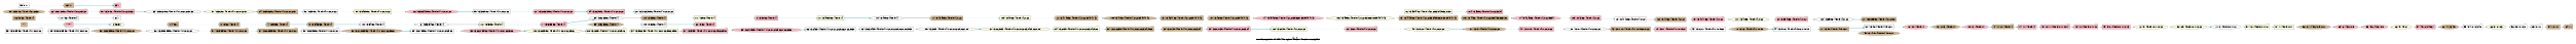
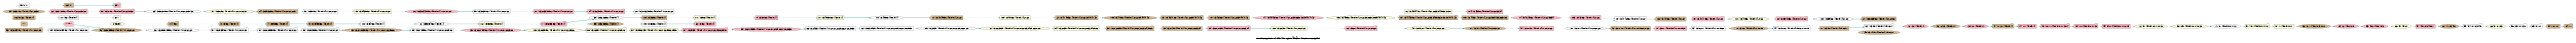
  digraph {
    label="Tree-decomposition of width 4 for register allocator (function _recv_ipolite)"
    rankdir=LR
    node [fillcolor=tan shape=folder style=filled]
    edge [color=teal style=dashed]
    n1 [label="0 | : " shape=box]
    n2 [fillcolor=lightpink label="1 | 57 : "]
    n3 [fillcolor=lightyellow label="2 | 56 57 : " shape=ellipse]
    n4 [label="114 | 56 : "]
    n5 [label="3 | 13 56 : 4 5 8 9 14 " shape=box]
    n6 [label="4 | 13 55 56 : 4 5 8 9 14 "]
    n7 [label="5 | 13 54 55 56 : 4 5 8 9 14 " shape=box]
    n8 [fillcolor=white label="113 | 13 54 56 : 4 5 8 9 14 " shape=box]
    n9 [fillcolor=white label="6 | 13 53 54 56 : 4 5 8 9 14 " shape=ellipse]
    n10 [fillcolor=lightyellow label="112 | 13 53 56 : 4 5 8 9 14 " shape=box]
    n11 [fillcolor=lightpink label="7 | 13 52 53 56 : 4 5 8 9 14 "]
    n12 [label="59 | 13 52 53 56 : 4 5 8 9 14 " shape=ellipse]
    n13 [fillcolor=white label="60 | 13 52 53 56 : 4 5 8 9 14 " shape=ellipse]
    n14 [fillcolor=white label="115 | 13 52 56 : 4 5 8 9 14 "]
    n15 [label="118 | 13 53 56 : 4 5 8 9 14 " shape=box]
    n16 [label="116 | 51 52 : 4 5 8 9 14 " shape=box]
    n17 [fillcolor=white label="117 | 52 : 4 5 8 9 14 " shape=box]
    n18 [fillcolor=lightpink label="9 | 13 50 56 : 4 5 8 9 14 "]
    n19 [fillcolor=lightyellow label="10 | 13 49 50 56 : 4 5 8 9 14 "]
    n20 [fillcolor=white label="110 | 13 49 56 : 4 5 8 9 14 " shape=ellipse]
    n21 [label="11 | 13 48 49 56 : 4 5 8 9 14 21 22 " shape=box]
    n22 [fillcolor=lightyellow label="109 | 13 48 56 : 4 5 8 9 14 21 22 "]
    n23 [label="12 | 13 47 48 56 : 4 5 8 9 14 21 22 39 40 41 42 "]
    n24 [label="108 | 13 47 56 : 4 5 8 9 14 21 22 39 40 41 42 " shape=ellipse]
    n25 [label="13 | 13 46 47 56 : 4 5 8 9 14 21 22 39 40 41 42 "]
    n26 [label="107 | 13 46 56 : 4 5 8 9 14 21 22 39 40 41 42 " shape=box]
    n27 [fillcolor=lightpink label="14 | 13 45 46 56 : 4 5 8 9 14 21 22 35 36 37 38 39 40 41 42 " shape=ellipse]
    n28 [fillcolor=lightyellow label="106 | 13 45 56 : 4 5 8 9 14 21 22 35 36 37 38 39 40 41 42 " shape=ellipse]
    n29 [label="15 | 13 44 45 56 : 4 5 8 9 14 21 22 33 34 35 36 37 38 39 40 41 42 "]
    n30 [label="105 | 13 44 56 : 4 5 8 9 14 21 22 33 34 35 36 37 38 " shape=box]
    n31 [fillcolor=lightpink label="17 | 13 42 43 56 : 4 5 8 9 14 21 22 33 34 " shape=ellipse]
    n32 [fillcolor=lightyellow label="16 | 13 43 44 56 : 4 5 8 9 14 21 22 33 34 35 36 37 38 " shape=box]
    n33 [fillcolor=lightpink label="104 | 13 43 56 : 4 5 8 9 14 21 22 33 34 "]
    n34 [fillcolor=lightpink label="103 | 13 42 56 : 4 5 8 9 14 21 22 "]
    n35 [fillcolor=white label="18 | 13 41 42 56 : 4 5 8 9 14 21 22 "]
    n36 [label="102 | 13 41 56 : 4 5 8 9 14 21 22 " shape=box]
    n37 [fillcolor=lightpink label="19 | 13 40 41 56 : 4 5 8 9 14 21 22 "]
    n38 [fillcolor=lightyellow label="101 | 13 40 56 : 4 5 8 9 14 21 22 " shape=ellipse]
    n39 [fillcolor=lightpink label="20 | 13 39 40 56 : 4 5 8 9 14 21 22 "]
    n40 [fillcolor=white label="100 | 13 39 56 : 4 5 8 9 14 21 22 " shape=ellipse]
    n41 [label="21 | 13 38 39 56 : 4 5 8 9 14 21 22 32 " shape=box]
    n42 [label="99 | 13 38 56 : 4 5 8 9 14 21 22 32 " shape=ellipse]
    n43 [fillcolor=lightpink label="22 | 13 37 38 56 : 4 5 8 9 14 21 22 31 32 "]
    n44 [fillcolor=lightpink label="98 | 13 37 56 : 4 5 8 9 14 21 22 31 32 "]
    n45 [fillcolor=white label="23 | 13 36 37 56 : 4 5 8 9 14 17 20 21 22 31 32 " shape=ellipse]
    n46 [fillcolor=lightyellow label="97 | 13 36 56 : 4 5 8 9 14 17 20 21 22 31 " shape=ellipse]
    n47 [label="24 | 13 35 36 56 : 4 5 8 9 14 17 20 21 22 31 " shape=box]
    n48 [fillcolor=white label="96 | 13 35 56 : 4 5 8 9 14 17 20 21 22 " shape=box]
    n49 [fillcolor=lightyellow label="25 | 13 34 35 56 : 4 5 8 9 14 17 20 21 22 "]
    n50 [fillcolor=lightpink label="26 | 13 33 34 35 56 : 4 5 8 9 14 17 20 21 22 " shape=ellipse]
    n51 [fillcolor=white label="95 | 13 33 35 56 : 4 5 8 9 14 17 20 21 22 "]
    n52 [fillcolor=lightpink label="27 | 13 32 33 35 56 : 4 5 8 9 14 17 20 21 22 " shape=box]
    n53 [fillcolor=lightpink label="94 | 13 32 35 56 : 4 5 8 9 14 17 20 21 22 "]
    n54 [fillcolor=white label="28 | 13 31 32 35 56 : 4 5 8 9 14 17 20 21 22 "]
-   n55 [fillcolor=white label="93 | 13 31 35 56 : 4 5 8 9 14 17 20 21 22 "]
+   n55 [label="93 | 13 31 35 56 : 4 5 8 9 14 17 20 21 22 "]
    n56 [fillcolor=white label="29 | 13 30 31 35 56 : 4 5 8 9 14 17 20 21 22 "]
    n57 [label="92 | 13 30 35 56 : 4 5 8 9 14 17 20 21 22 " shape=ellipse]
    n58 [fillcolor=white label="30 | 13 29 30 35 56 : 4 5 8 9 14 17 20 21 22 " shape=ellipse]
-   n59 [label="91 | 13 29 35 56 : 4 5 8 9 14 17 20 21 22 "]
-   n60 [label="31 | 13 28 29 35 56 : 4 5 8 9 14 17 20 21 22 "]
+   n59 [fillcolor=white label="91 | 13 29 35 56 : 4 5 8 9 14 17 20 21 22 "]
+   n60 [fillcolor=white label="31 | 13 28 29 35 56 : 4 5 8 9 14 17 20 21 22 "]
    n61 [fillcolor=white label="90 | 13 28 35 56 : 4 5 8 9 14 17 20 21 22 "]
    n62 [label="32 | 13 27 28 35 56 : 4 5 8 9 14 17 20 21 22 25 26 " shape=ellipse]
    n63 [fillcolor=white label="89 | 13 27 35 56 : 4 5 8 9 14 17 20 21 22 25 26 " shape=box]
    n64 [fillcolor=lightpink label="33 | 13 26 27 35 56 : 4 5 8 9 14 17 20 21 22 25 26 " shape=ellipse]
    n65 [fillcolor=lightyellow label="119 | 13 26 35 56 : 4 5 8 9 14 17 20 21 22 25 26 " shape=ellipse]
    n66 [fillcolor=lightyellow label="88 | 13 26 35 : 4 5 8 9 14 17 20 21 22 25 26 "]
    n67 [fillcolor=lightyellow label="34 | 13 25 26 35 : 4 5 8 9 14 17 20 21 22 25 26 29 30 " shape=box]
    n68 [fillcolor=lightpink label="87 | 13 25 35 : 4 5 8 9 14 17 20 21 22 25 26 29 30 "]
    n69 [fillcolor=lightpink label="35 | 13 24 25 35 : 4 5 8 9 14 17 20 21 22 25 26 27 28 29 30 " shape=ellipse]
    n70 [fillcolor=white label="86 | 13 24 35 : 4 5 8 9 14 17 20 21 22 25 26 27 28 29 30 "]
    n71 [fillcolor=white label="36 | 13 23 24 35 : 4 5 8 9 14 17 20 21 22 25 26 27 28 29 30 "]
    n72 [fillcolor=white label="85 | 13 23 35 : 4 5 8 9 14 17 20 21 22 25 26 27 28 " shape=ellipse]
    n73 [fillcolor=lightyellow label="37 | 13 22 23 35 : 4 5 8 9 14 17 20 21 22 23 24 25 26 27 28 " shape=ellipse]
    n74 [fillcolor=lightyellow label="84 | 13 22 35 : 4 5 8 9 14 17 20 21 22 23 24 25 26 "]
    n75 [label="38 | 13 21 22 35 : 4 5 8 9 14 17 20 21 22 23 24 25 26 "]
    n76 [label="83 | 13 21 35 : 4 5 8 9 14 17 20 21 22 23 24 " shape=box]
    n77 [fillcolor=lightpink label="39 | 13 20 21 35 : 4 5 8 9 14 17 20 21 22 23 24 "]
    n78 [fillcolor=lightyellow label="120 | 13 20 35 : 4 5 8 9 14 17 20 21 22 " shape=box]
    n79 [fillcolor=lightpink label="82 | 13 20 : 4 5 8 9 14 17 20 21 22 "]
    n80 [fillcolor=lightyellow label="40 | 13 19 20 : 4 5 8 9 14 17 20 21 22 " shape=ellipse]
    n81 [label="81 | 13 19 : 4 5 8 9 14 17 20 21 22 " shape=ellipse]
    n82 [fillcolor=lightpink label="41 | 13 18 19 : 4 5 8 9 14 17 20 21 22 " shape=box]
    n83 [fillcolor=white label="80 | 13 18 : 4 5 8 9 14 17 20 21 22 " shape=ellipse]
    n84 [label="42 | 13 17 18 : 4 5 8 9 14 17 18 19 20 21 22 " shape=box]
    n85 [fillcolor=lightpink label="79 | 13 17 : 4 5 8 9 14 17 18 19 20 " shape=box]
    n86 [fillcolor=white label="43 | 13 16 17 : 4 5 8 9 14 17 18 19 20 " shape=box]
    n87 [label="78 | 13 16 : 4 5 8 9 14 17 18 19 " shape=ellipse]
    n88 [fillcolor=white label="44 | 13 15 16 : 4 5 8 9 14 15 16 17 18 19 "]
    n89 [label="77 | 13 15 : 4 5 8 9 14 15 16 17 " shape=box]
    n90 [label="45 | 13 14 15 : 4 5 8 9 14 15 16 17 " shape=ellipse]
    n91 [fillcolor=white label="121 | 13 15 : 4 5 8 9 14 15 16 17 "]
    n92 [fillcolor=lightpink label="76 | 13 : 4 5 8 9 14 " shape=ellipse]
    n93 [label="46 | 12 13 : 4 5 8 9 14 " shape=ellipse]
    n94 [fillcolor=lightpink label="75 | 12 : 4 5 8 9 14 " shape=ellipse]
    n95 [label="47 | 11 12 : 4 5 8 9 14 "]
    n96 [fillcolor=lightpink label="74 | 11 : 4 5 8 9 14 " shape=box]
    n97 [fillcolor=lightpink label="48 | 10 11 : 4 5 8 9 10 11 13 14 "]
    n98 [fillcolor=lightpink label="73 | 10 : 4 5 8 9 10 11 13 "]
    n99 [fillcolor=lightpink label="49 | 9 10 : 4 5 8 9 10 11 12 13 " shape=box]
    n100 [fillcolor=lightyellow label="72 | 9 : 4 5 8 9 10 11 12 13 " shape=ellipse]
    n101 [fillcolor=lightyellow label="50 | 8 9 : 4 5 8 9 10 11 12 13 " shape=ellipse]
    n102 [fillcolor=white label="71 | 8 : 4 5 8 9 10 11 12 " shape=ellipse]
    n103 [fillcolor=lightyellow label="51 | 7 8 : 4 5 8 9 10 11 12 "]
    n104 [fillcolor=lightyellow label="70 | 7 : 4 5 8 9 10 11 " shape=box]
    n105 [label="52 | 6 7 : 4 5 6 7 8 9 10 11 " shape=ellipse]
    n106 [fillcolor=lightpink label="69 | 6 : 4 5 6 7 8 9 " shape=ellipse]
    n107 [fillcolor=lightpink label="53 | 5 6 : 4 5 6 7 8 9 " shape=ellipse]
    n108 [fillcolor=lightyellow label="68 | 5 : 4 5 6 7 " shape=ellipse]
    n109 [fillcolor=lightpink label="54 | 4 5 : 2 3 4 5 6 7 " shape=box]
    n110 [label="67 | 4 : 2 3 4 5 " shape=ellipse]
    n111 [fillcolor=white label="55 | 3 4 : 0 1 2 3 4 5 "]
    n112 [fillcolor=lightyellow label="66 | 3 : 0 1 2 3 " shape=ellipse]
    n113 [fillcolor=white label="56 | 2 3 : 0 1 2 3 "]
    n114 [fillcolor=white label="65 | 2 : 0 1 "]
    n115 [label="57 | 1 2 : 0 1 " shape=box]
    n116 [label="64 | 1 : "]
    n117 [fillcolor=white label="58 | 0 1 : "]
    n118 [label="122 | 1 : "]
    n119 [fillcolor=lightpink label="63 | : "]
    n120 [fillcolor=lightpink label="62 | 13 52 : 4 5 8 9 14 " shape=box]
    n121 [fillcolor=lightyellow label="111 | 13 56 : 4 5 8 9 14 "]
    n122 [fillcolor=white label="61 | : "]
    n1 -> n2
-   n2 -> n3 [style=bold]
+   n2 -> n57 [style=bold]
    n3 -> n4 [color=gray40 style=dotted]
    n4 -> n5 [color=gray40 style=dotted]
    n5 -> n6
    n6 -> n7 [style=bold]
    n7 -> n8 [style=bold]
    n8 -> n9 [style=dotted]
    n9 -> n10 [color=gray40 style=bold]
    n10 -> n11
    n11 -> n12
    n11 -> n13 [style=bold]
    n12 -> n14 [style=dotted]
    n13 -> n15 [color=gray40 style=bold]
    n14 -> n120 [style=bold]
    n15 -> n121 [color=gray40 style=dotted]
    n16 -> n17 [color=gray40 style=dotted]
    n17 -> n122 [color=gray40]
    n18 -> n19
    n19 -> n20 [style=bold]
    n20 -> n21 [color=gray40 style=bold]
    n21 -> n22 [style=dotted]
    n22 -> n23 [color=gray40 style=dotted]
    n23 -> n24 [style=dotted]
    n24 -> n25
    n25 -> n26 [color=gray40 style=dotted]
    n26 -> n27 [color=gray40]
    n27 -> n28 [color=gray40 style=dotted]
    n28 -> n29 [style=dotted]
    n29 -> n30
    n30 -> n31 [color=gray40]
    n31 -> n34 [style=dotted]
    n32 -> n33
    n33 -> n31 [color=gray40]
    n34 -> n35
    n35 -> n36 [color=gray40 style=bold]
    n36 -> n37 [color=gray40]
    n37 -> n38
    n38 -> n39 [color=gray40 style=dotted]
    n39 -> n40 [style=dotted]
    n40 -> n41 [style=bold]
    n42 -> n43 [color=gray40 style=dotted]
    n43 -> n44 [color=gray40]
    n44 -> n45 [color=gray40 style=bold]
    n45 -> n46 [style=dotted]
    n46 -> n47 [style=bold]
    n47 -> n48
    n48 -> n49 [color=gray40 style=dotted]
    n49 -> n50 [color=gray40 style=dotted]
    n50 -> n51 [style=bold]
    n51 -> n52
    n52 -> n53 [style=bold]
    n53 -> n54
    n55 -> n56 [color=gray40 style=dotted]
    n56 -> n57 [style=dotted]
    n57 -> n58 [color=gray40]
    n58 -> n59 [color=gray40 style=dotted]
    n59 -> n60
    n60 -> n61 [color=gray40]
    n61 -> n62 [color=gray40 style=bold]
    n62 -> n63 [style=bold]
    n63 -> n64
    n64 -> n65 [style=bold]
    n65 -> n66 [color=gray40 style=bold]
    n66 -> n67 [color=gray40 style=dotted]
    n67 -> n68 [color=gray40 style=bold]
    n68 -> n69 [color=gray40]
    n69 -> n70 [style=bold]
    n70 -> n71
    n71 -> n72 [color=gray40]
    n72 -> n73 [style=bold]
    n73 -> n74 [style=dotted]
    n74 -> n75
    n75 -> n76 [color=gray40]
    n76 -> n77
    n77 -> n78 [style=bold]
    n78 -> n79 [style=dotted]
    n79 -> n80 [style=dotted]
    n80 -> n81 [style=bold]
    n81 -> n82
-   n82 -> n83 [style=dotted]
+   n82 -> n35 [style=dotted]
    n83 -> n84 [color=gray40 style=bold]
    n84 -> n85 [color=gray40 style=dotted]
    n85 -> n86 [color=gray40]
    n86 -> n87 [color=gray40]
    n87 -> n88 [style=bold]
    n88 -> n89 [style=dotted]
    n89 -> n90 [color=gray40]
    n89 -> n91 [style=bold]
    n91 -> n92 [style=dotted]
    n92 -> n93
    n93 -> n94 [color=gray40 style=bold]
    n94 -> n95 [style=bold]
    n95 -> n96 [style=bold]
    n96 -> n97 [style=dotted]
    n97 -> n98 [color=gray40 style=bold]
    n98 -> n99 [color=gray40]
    n99 -> n100 [color=gray40]
    n100 -> n101 [style=dotted]
    n101 -> n102 [style=bold]
    n102 -> n103
    n103 -> n104
    n104 -> n105 [color=gray40 style=dotted]
    n105 -> n106 [color=gray40 style=bold]
    n106 -> n107 [color=gray40 style=bold]
    n107 -> n108 [color=gray40]
    n108 -> n109 [color=gray40 style=dotted]
    n109 -> n110
    n110 -> n111 [color=gray40 style=bold]
    n111 -> n112 [color=gray40]
    n112 -> n113 [color=gray40 style=dotted]
    n113 -> n114 [color=gray40]
    n114 -> n115 [color=gray40]
    n115 -> n116 [color=gray40 style=bold]
    n117 -> n118 [color=gray40]
    n118 -> n119 [style=bold]
    n121 -> n18 [style=dotted]
  }
